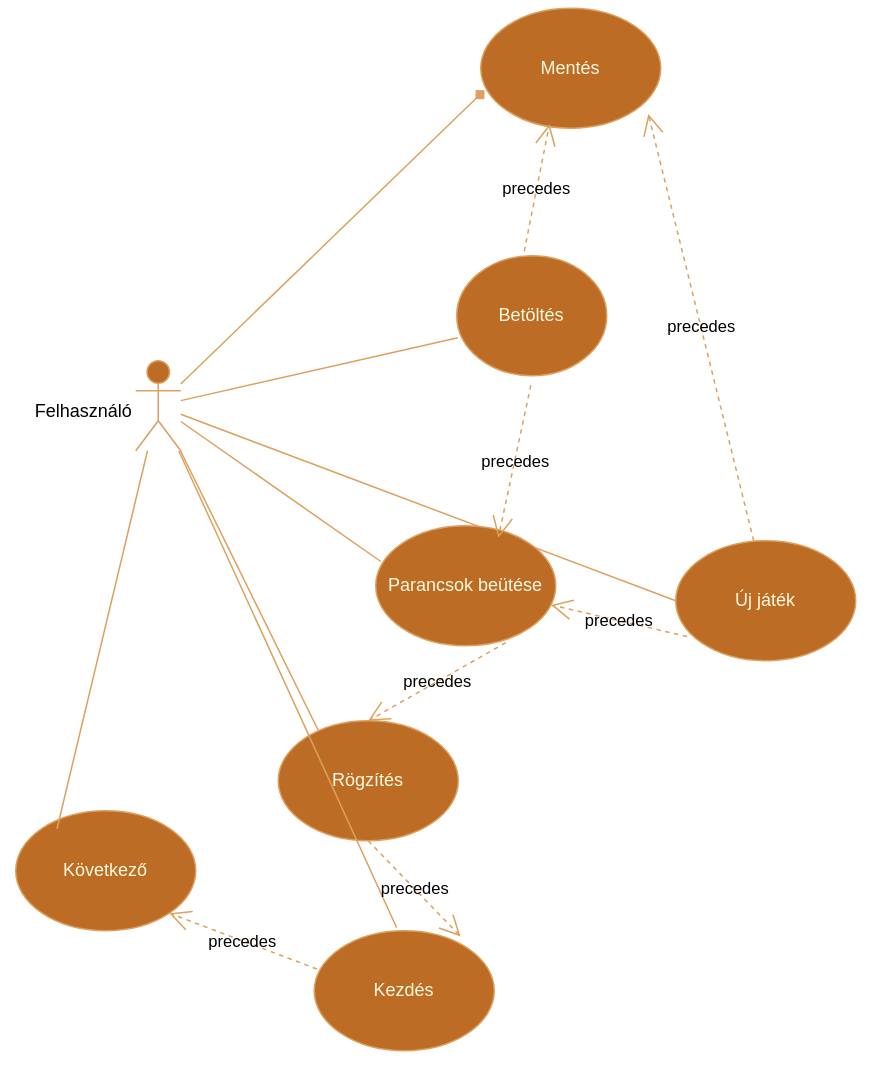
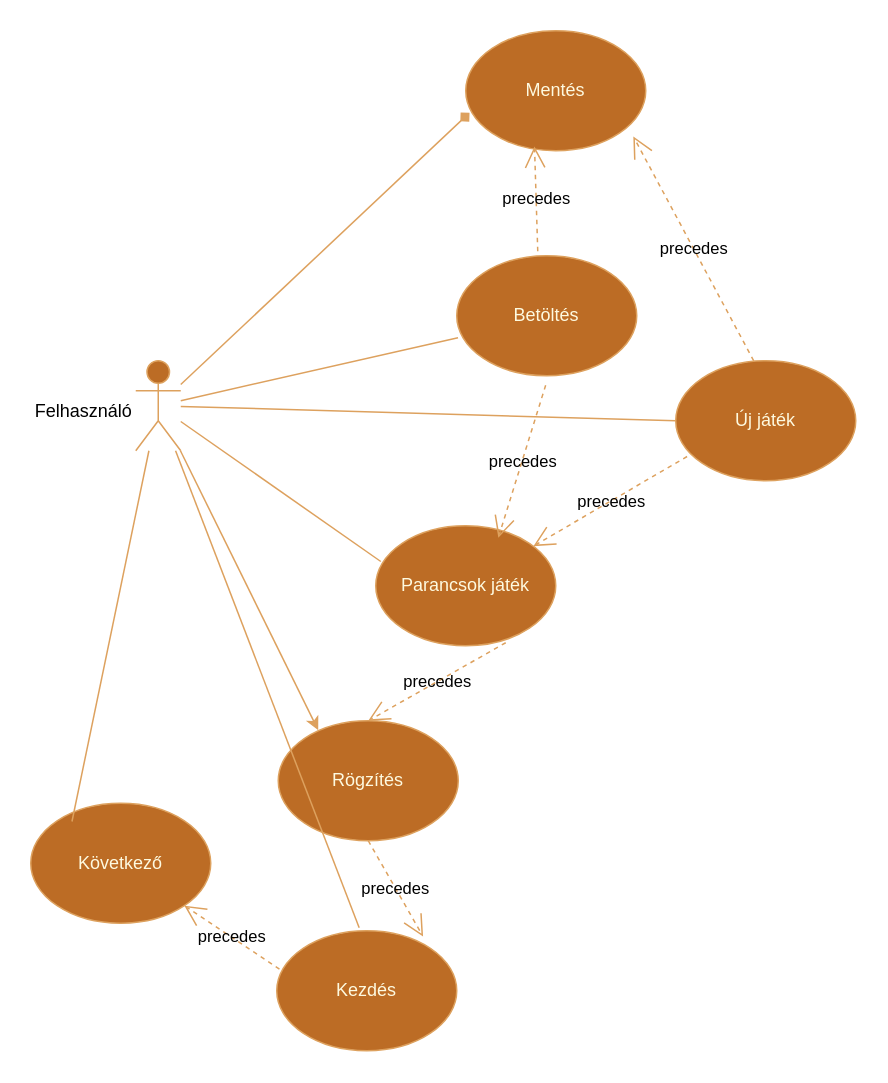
  <mxCell id="0" />
  <mxCell id="1" parent="0" />
  <mxCell id="2" value="Felhasználó" style="shape=umlActor;verticalLabelPosition=bottom;verticalAlign=top;outlineConnect=0;labelBackgroundColor=none;fillColor=#BC6C25;strokeColor=#DDA15E;fontColor=#000000;html=1;align=center;spacingTop=-40;spacingLeft=-100;rounded=0;" parent="1" vertex="1"><mxGeometry x="90" y="240" width="30" height="60" as="geometry" /></mxCell>
- <mxCell id="3" value="&lt;div&gt;Mentés&lt;/div&gt;" style="ellipse;whiteSpace=wrap;html=1;labelBackgroundColor=none;fillColor=#BC6C25;strokeColor=#DDA15E;fontColor=#FEFAE0;rounded=0;" parent="1" vertex="1"><mxGeometry x="320" y="5" width="120" height="80" as="geometry" /></mxCell>
- <mxCell id="4" value="Betöltés" style="ellipse;whiteSpace=wrap;html=1;labelBackgroundColor=none;fillColor=#BC6C25;strokeColor=#DDA15E;fontColor=#FEFAE0;rounded=0;" parent="1" vertex="1"><mxGeometry x="304" y="170" width="100" height="80" as="geometry" /></mxCell>
- <mxCell id="5" value="Új játék" style="ellipse;whiteSpace=wrap;html=1;labelBackgroundColor=none;fillColor=#BC6C25;strokeColor=#DDA15E;fontColor=#FEFAE0;rounded=0;" parent="1" vertex="1"><mxGeometry x="450" y="360" width="120" height="80" as="geometry" /></mxCell>
+ <mxCell id="3" value="&lt;div&gt;Mentés&lt;/div&gt;" style="ellipse;whiteSpace=wrap;html=1;labelBackgroundColor=none;fillColor=#BC6C25;strokeColor=#DDA15E;fontColor=#FEFAE0;rounded=0;" parent="1" vertex="1"><mxGeometry x="310" y="20" width="120" height="80" as="geometry" /></mxCell>
+ <mxCell id="4" value="Betöltés" style="ellipse;whiteSpace=wrap;html=1;labelBackgroundColor=none;fillColor=#BC6C25;strokeColor=#DDA15E;fontColor=#FEFAE0;rounded=0;" parent="1" vertex="1"><mxGeometry x="304" y="170" width="120" height="80" as="geometry" /></mxCell>
+ <mxCell id="5" value="Új játék" style="ellipse;whiteSpace=wrap;html=1;labelBackgroundColor=none;fillColor=#BC6C25;strokeColor=#DDA15E;fontColor=#FEFAE0;rounded=0;" parent="1" vertex="1"><mxGeometry x="450" y="240" width="120" height="80" as="geometry" /></mxCell>
  <mxCell id="6" value="" style="endArrow=none;html=1;rounded=0;entryX=0;entryY=0.5;entryDx=0;entryDy=0;labelBackgroundColor=none;strokeColor=#DDA15E;fontColor=default;" parent="1" source="2" target="5" edge="1"><mxGeometry width="50" height="50" relative="1" as="geometry"><mxPoint x="110" y="330" as="sourcePoint" /><mxPoint x="160" y="280" as="targetPoint" /></mxGeometry></mxCell>
  <mxCell id="7" value="" style="endArrow=none;html=1;rounded=0;entryX=0.007;entryY=0.683;entryDx=0;entryDy=0;entryPerimeter=0;labelBackgroundColor=none;strokeColor=#DDA15E;fontColor=default;" parent="1" source="2" target="4" edge="1"><mxGeometry width="50" height="50" relative="1" as="geometry"><mxPoint x="120" y="310" as="sourcePoint" /><mxPoint x="170" y="260" as="targetPoint" /></mxGeometry></mxCell>
  <mxCell id="8" value="" style="endArrow=diamond;html=1;rounded=0;entryX=0.021;entryY=0.683;entryDx=0;entryDy=0;entryPerimeter=0;labelBackgroundColor=none;strokeColor=#DDA15E;fontColor=default;" parent="1" source="2" target="3" edge="1"><mxGeometry width="50" height="50" relative="1" as="geometry"><mxPoint x="160" y="190" as="sourcePoint" /><mxPoint x="210" y="140" as="targetPoint" /></mxGeometry></mxCell>
  <mxCell id="9" value="&lt;div&gt;precedes&lt;/div&gt;" style="endArrow=open;endSize=12;dashed=1;html=1;rounded=0;exitX=0.45;exitY=-0.037;exitDx=0;exitDy=0;entryX=0.382;entryY=0.965;entryDx=0;entryDy=0;entryPerimeter=0;exitPerimeter=0;labelBackgroundColor=none;strokeColor=#DDA15E;fontColor=#000000;" parent="1" source="4" target="3" edge="1"><mxGeometry width="160" relative="1" as="geometry"><mxPoint x="330" y="190" as="sourcePoint" /><mxPoint x="490" y="190" as="targetPoint" /></mxGeometry></mxCell>
  <mxCell id="10" value="&lt;div&gt;precedes&lt;/div&gt;" style="endArrow=open;endSize=12;dashed=1;html=1;rounded=0;exitX=0.433;exitY=0;exitDx=0;exitDy=0;entryX=0.931;entryY=0.881;entryDx=0;entryDy=0;entryPerimeter=0;exitPerimeter=0;labelBackgroundColor=none;strokeColor=#DDA15E;fontColor=#000000;" parent="1" source="5" target="3" edge="1"><mxGeometry width="160" relative="1" as="geometry"><mxPoint x="310" y="342" as="sourcePoint" /><mxPoint x="334" y="220" as="targetPoint" /></mxGeometry></mxCell>
- <mxCell id="11" value="Parancsok beütése" style="ellipse;whiteSpace=wrap;html=1;labelBackgroundColor=none;fillColor=#BC6C25;strokeColor=#DDA15E;fontColor=#FEFAE0;rounded=0;" parent="1" vertex="1"><mxGeometry x="250" y="350" width="120" height="80" as="geometry" /></mxCell>
+ <mxCell id="11" value="Parancsok játék" style="ellipse;whiteSpace=wrap;html=1;labelBackgroundColor=none;fillColor=#BC6C25;strokeColor=#DDA15E;fontColor=#FEFAE0;rounded=0;" parent="1" vertex="1"><mxGeometry x="250" y="350" width="120" height="80" as="geometry" /></mxCell>
  <mxCell id="12" value="&lt;div&gt;Rögzítés&lt;/div&gt;" style="ellipse;whiteSpace=wrap;html=1;labelBackgroundColor=none;fillColor=#BC6C25;strokeColor=#DDA15E;fontColor=#FEFAE0;rounded=0;" parent="1" vertex="1"><mxGeometry x="185" y="480" width="120" height="80" as="geometry" /></mxCell>
  <mxCell id="13" value="&lt;div&gt;precedes&lt;/div&gt;" style="endArrow=open;endSize=12;dashed=1;html=1;rounded=0;exitX=0.494;exitY=1.079;exitDx=0;exitDy=0;entryX=0.681;entryY=0.1;entryDx=0;entryDy=0;entryPerimeter=0;exitPerimeter=0;labelBackgroundColor=none;strokeColor=#DDA15E;fontColor=#000000;" parent="1" source="4" target="11" edge="1"><mxGeometry width="160" relative="1" as="geometry"><mxPoint x="368" y="350" as="sourcePoint" /><mxPoint x="300" y="237" as="targetPoint" /></mxGeometry></mxCell>
  <mxCell id="14" value="&lt;div&gt;precedes&lt;/div&gt;" style="endArrow=open;endSize=12;dashed=1;html=1;rounded=0;exitX=0.063;exitY=0.798;exitDx=0;exitDy=0;exitPerimeter=0;labelBackgroundColor=none;strokeColor=#DDA15E;fontColor=#000000;" parent="1" source="5" target="11" edge="1"><mxGeometry width="160" relative="1" as="geometry"><mxPoint x="450" y="326.5" as="sourcePoint" /><mxPoint x="382" y="213.5" as="targetPoint" /></mxGeometry></mxCell>
  <mxCell id="15" value="" style="endArrow=none;html=1;rounded=0;entryX=0.028;entryY=0.298;entryDx=0;entryDy=0;entryPerimeter=0;labelBackgroundColor=none;strokeColor=#DDA15E;fontColor=default;" parent="1" source="2" target="11" edge="1"><mxGeometry width="50" height="50" relative="1" as="geometry"><mxPoint x="130" y="280" as="sourcePoint" /><mxPoint x="460" y="290" as="targetPoint" /></mxGeometry></mxCell>
- <mxCell id="16" value="" style="endArrow=none;html=1;rounded=0;entryX=0.222;entryY=0.079;entryDx=0;entryDy=0;entryPerimeter=0;labelBackgroundColor=none;strokeColor=#DDA15E;fontColor=default;" parent="1" source="2" target="12" edge="1"><mxGeometry width="50" height="50" relative="1" as="geometry"><mxPoint x="130" y="290" as="sourcePoint" /><mxPoint x="263" y="384" as="targetPoint" /></mxGeometry></mxCell>
+ <mxCell id="16" value="" style="endArrow=classic;html=1;rounded=0;entryX=0.222;entryY=0.079;entryDx=0;entryDy=0;entryPerimeter=0;labelBackgroundColor=none;strokeColor=#DDA15E;fontColor=default;" parent="1" source="2" target="12" edge="1"><mxGeometry width="50" height="50" relative="1" as="geometry"><mxPoint x="130" y="290" as="sourcePoint" /><mxPoint x="263" y="384" as="targetPoint" /></mxGeometry></mxCell>
  <mxCell id="17" value="&lt;div&gt;precedes&lt;/div&gt;" style="endArrow=open;endSize=12;dashed=1;html=1;rounded=0;exitX=0.722;exitY=0.975;exitDx=0;exitDy=0;entryX=0.5;entryY=0;entryDx=0;entryDy=0;exitPerimeter=0;labelBackgroundColor=none;strokeColor=#DDA15E;fontColor=#000000;" parent="1" source="11" target="12" edge="1"><mxGeometry width="160" relative="1" as="geometry"><mxPoint x="468" y="314" as="sourcePoint" /><mxPoint x="365" y="374" as="targetPoint" /></mxGeometry></mxCell>
- <mxCell id="18" value="Kezdés" style="ellipse;whiteSpace=wrap;html=1;labelBackgroundColor=none;fillColor=#BC6C25;strokeColor=#DDA15E;fontColor=#FEFAE0;rounded=0;" parent="1" vertex="1"><mxGeometry x="209" y="620" width="120" height="80" as="geometry" /></mxCell>
- <mxCell id="19" value="Következő" style="ellipse;whiteSpace=wrap;html=1;labelBackgroundColor=none;fillColor=#BC6C25;strokeColor=#DDA15E;fontColor=#FEFAE0;rounded=0;" parent="1" vertex="1"><mxGeometry x="10" y="540" width="120" height="80" as="geometry" /></mxCell>
+ <mxCell id="18" value="Kezdés" style="ellipse;whiteSpace=wrap;html=1;labelBackgroundColor=none;fillColor=#BC6C25;strokeColor=#DDA15E;fontColor=#FEFAE0;rounded=0;" parent="1" vertex="1"><mxGeometry x="184" y="620" width="120" height="80" as="geometry" /></mxCell>
+ <mxCell id="19" value="Következő" style="ellipse;whiteSpace=wrap;html=1;labelBackgroundColor=none;fillColor=#BC6C25;strokeColor=#DDA15E;fontColor=#FEFAE0;rounded=0;" parent="1" vertex="1"><mxGeometry x="20" y="535" width="120" height="80" as="geometry" /></mxCell>
  <mxCell id="20" value="" style="endArrow=none;html=1;rounded=0;entryX=0.458;entryY=-0.025;entryDx=0;entryDy=0;entryPerimeter=0;labelBackgroundColor=none;strokeColor=#DDA15E;fontColor=default;" parent="1" source="2" target="18" edge="1"><mxGeometry width="50" height="50" relative="1" as="geometry"><mxPoint x="130" y="290" as="sourcePoint" /><mxPoint x="263" y="384" as="targetPoint" /></mxGeometry></mxCell>
  <mxCell id="21" value="" style="endArrow=none;html=1;rounded=0;entryX=0.229;entryY=0.152;entryDx=0;entryDy=0;entryPerimeter=0;labelBackgroundColor=none;strokeColor=#DDA15E;fontColor=default;" parent="1" source="2" target="19" edge="1"><mxGeometry width="50" height="50" relative="1" as="geometry"><mxPoint x="119" y="310" as="sourcePoint" /><mxPoint x="145" y="488" as="targetPoint" /></mxGeometry></mxCell>
  <mxCell id="22" value="&lt;div&gt;precedes&lt;/div&gt;" style="endArrow=open;endSize=12;dashed=1;html=1;rounded=0;exitX=0.5;exitY=1;exitDx=0;exitDy=0;entryX=0.813;entryY=0.048;entryDx=0;entryDy=0;entryPerimeter=0;labelBackgroundColor=none;strokeColor=#DDA15E;fontColor=#000000;" parent="1" source="12" target="18" edge="1"><mxGeometry width="160" relative="1" as="geometry"><mxPoint x="380" y="400" as="sourcePoint" /><mxPoint x="476" y="401" as="targetPoint" /></mxGeometry></mxCell>
  <mxCell id="23" value="&lt;div&gt;precedes&lt;/div&gt;" style="endArrow=open;endSize=12;dashed=1;html=1;rounded=0;exitX=0.015;exitY=0.319;exitDx=0;exitDy=0;entryX=1;entryY=1;entryDx=0;entryDy=0;exitPerimeter=0;labelBackgroundColor=none;strokeColor=#DDA15E;fontColor=#000000;" parent="1" source="18" target="19" edge="1"><mxGeometry width="160" relative="1" as="geometry"><mxPoint x="140" y="636" as="sourcePoint" /><mxPoint x="82" y="690" as="targetPoint" /></mxGeometry></mxCell>
